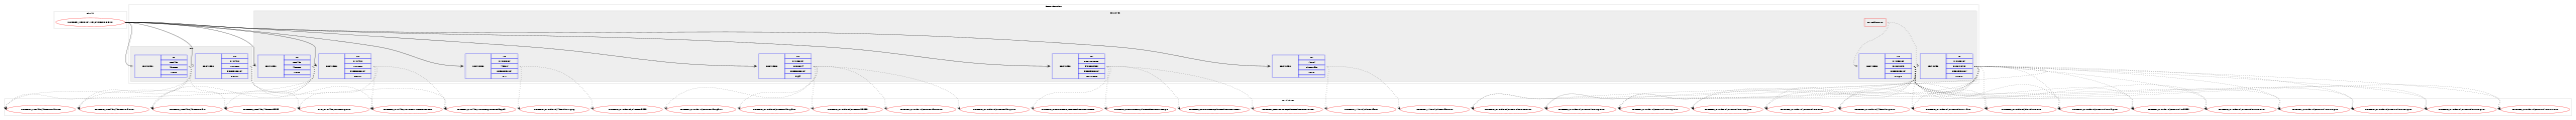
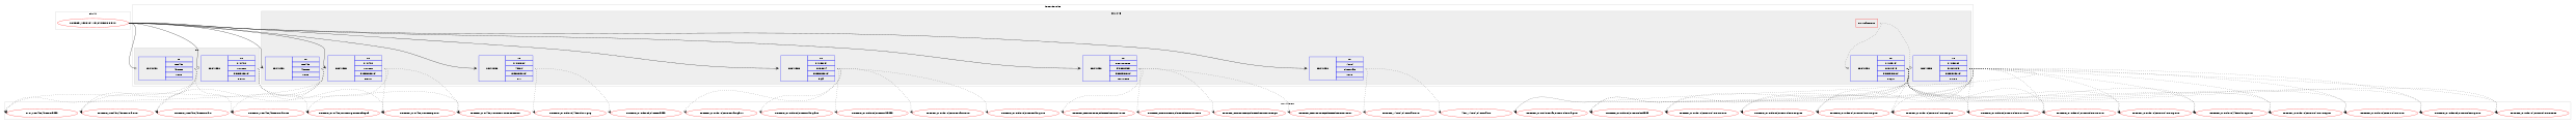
  digraph {
    compound=true
    concentrate=true
    fontname=Helvetica
    fontsize=10
    newrank=true
    rankdir=TB
    ranksep=1.5
    node [color=red fontname=Helvetica fontsize=10]
    edge [arrowhead=vee headport=w style=dotted tailport=e weight=100]
    n1 [label="portage://net-analyzer/pktstat-1.8.5-r1" width=4]
    n2 [color=blue label=<<TABLE BORDER="0" CELLBORDER="1" CELLSPACING="0" CELLPADDING="4" WIDTH="220"><TR><TD ROWSPAN="6" CELLPADDING="30">pack_dep</TD></TR><TR><TD WIDTH="110">no</TD></TR><TR><TD>sys-devel</TD></TR><TR><TD>automake</TD></TR><TR><TD>greaterequal</TD></TR><TR><TD>1.16.1</TD></TR></TABLE>> shape=none]
    n3 [color=blue label=<<TABLE BORDER="0" CELLBORDER="1" CELLSPACING="0" CELLPADDING="4" WIDTH="220"><TR><TD ROWSPAN="6" CELLPADDING="30">pack_dep</TD></TR><TR><TD WIDTH="110">no</TD></TR><TR><TD>sys-devel</TD></TR><TR><TD>automake</TD></TR><TR><TD>greaterequal</TD></TR><TR><TD>1.15.1</TD></TR></TABLE>> shape=none]
    n4 [label=<<TABLE BORDER="0" CELLBORDER="1" CELLSPACING="0" CELLPADDING="4"><TR><TD CELLPADDING="10">any_of_group</TD></TR></TABLE>> shape=none]
    n5 [color=blue label=<<TABLE BORDER="0" CELLBORDER="1" CELLSPACING="0" CELLPADDING="4" WIDTH="220"><TR><TD ROWSPAN="6" CELLPADDING="30">pack_dep</TD></TR><TR><TD WIDTH="110">no</TD></TR><TR><TD>app-portage</TD></TR><TR><TD>elt-patches</TD></TR><TR><TD>greaterequal</TD></TR><TR><TD>20170815</TD></TR></TABLE>> shape=none]
    n6 [color=blue label=<<TABLE BORDER="0" CELLBORDER="1" CELLSPACING="0" CELLPADDING="4" WIDTH="220"><TR><TD ROWSPAN="6" CELLPADDING="30">pack_dep</TD></TR><TR><TD WIDTH="110">no</TD></TR><TR><TD>net-libs</TD></TR><TR><TD>libpcap</TD></TR><TR><TD>none</TD></TR><TR><TD></TD></TR></TABLE>> shape=none]
    n7 [color=blue label=<<TABLE BORDER="0" CELLBORDER="1" CELLSPACING="0" CELLPADDING="4" WIDTH="220"><TR><TD ROWSPAN="6" CELLPADDING="30">pack_dep</TD></TR><TR><TD WIDTH="110">no</TD></TR><TR><TD>sys-devel</TD></TR><TR><TD>autoconf</TD></TR><TR><TD>greaterequal</TD></TR><TR><TD>2.69</TD></TR></TABLE>> shape=none]
    n8 [color=blue label=<<TABLE BORDER="0" CELLBORDER="1" CELLSPACING="0" CELLPADDING="4" WIDTH="220"><TR><TD ROWSPAN="6" CELLPADDING="30">pack_dep</TD></TR><TR><TD WIDTH="110">no</TD></TR><TR><TD>sys-devel</TD></TR><TR><TD>libtool</TD></TR><TR><TD>greaterequal</TD></TR><TR><TD>2.4</TD></TR></TABLE>> shape=none]
    n9 [color=blue label=<<TABLE BORDER="0" CELLBORDER="1" CELLSPACING="0" CELLPADDING="4" WIDTH="220"><TR><TD ROWSPAN="6" CELLPADDING="30">pack_dep</TD></TR><TR><TD WIDTH="110">no</TD></TR><TR><TD>sys-libs</TD></TR><TR><TD>ncurses</TD></TR><TR><TD>greaterequal</TD></TR><TR><TD>5.3-r1</TD></TR></TABLE>> shape=none]
    n10 [color=blue label=<<TABLE BORDER="0" CELLBORDER="1" CELLSPACING="0" CELLPADDING="4" WIDTH="220"><TR><TD ROWSPAN="6" CELLPADDING="30">pack_dep</TD></TR><TR><TD WIDTH="110">no</TD></TR><TR><TD>virtual</TD></TR><TR><TD>pkgconfig</TD></TR><TR><TD>none</TD></TR><TR><TD></TD></TR></TABLE>> shape=none]
    n11 [color=blue label=<<TABLE BORDER="0" CELLBORDER="1" CELLSPACING="0" CELLPADDING="4" WIDTH="220"><TR><TD ROWSPAN="6" CELLPADDING="30">pack_dep</TD></TR><TR><TD WIDTH="110">no</TD></TR><TR><TD>net-libs</TD></TR><TR><TD>libpcap</TD></TR><TR><TD>none</TD></TR><TR><TD></TD></TR></TABLE>> shape=none]
    n12 [color=blue label=<<TABLE BORDER="0" CELLBORDER="1" CELLSPACING="0" CELLPADDING="4" WIDTH="220"><TR><TD ROWSPAN="6" CELLPADDING="30">pack_dep</TD></TR><TR><TD WIDTH="110">no</TD></TR><TR><TD>sys-libs</TD></TR><TR><TD>ncurses</TD></TR><TR><TD>greaterequal</TD></TR><TR><TD>5.3-r1</TD></TR></TABLE>> shape=none]
    n13 [label="portage://sys-devel/automake-9999" width=4]
-   n14 [label="portage://sys-devel/automake-1.9.6-r5" width=4]
-   n15 [label="portage://sys-devel/devel-1.8.5-r5" width=4]
-   n16 [label="portage://sys-devel/automake-1.7.9-r3" width=4]
-   n17 [label="portage://sys-devel/libtool-1.6.3-r2" width=4]
+   n14 [label="portage://sys-pkgconfig/automake-1.9.6-r5" width=4]
+   n15 [label="portage://sys-devel/automake-1.8.5-r5" width=4]
+   n17 [label="portage://sys-devel/automake-1.6.3-r2" width=4]
    n18 [label="portage://sys-devel/automake-1.5-r2" width=4]
    n19 [label="portage://sys-devel/automake-1.4_p6-r2" width=4]
-   n20 [label="portage://sys-devel/automake-1.16.1-r2" width=4]
+   n20 [label="portage://sys-devel/libtool-1.16.1-r2" width=4]
    n21 [label="portage://sys-devel/automake-1.16.1-r1" width=4]
    n22 [label="portage://sys-devel/automake-1.15.1-r2" width=4]
    n23 [label="portage://sys-devel/automake-1.14.1-r2" width=4]
    n24 [label="portage://sys-devel/automake-1.13.6-r2" width=4]
    n25 [label="portage://sys-devel/automake-1.12.6-r2" width=4]
    n26 [label="portage://sys-devel/automake-1.11.6-r3" width=4]
    n27 [label="portage://sys-devel/automake-1.10.3-r3" width=4]
    n28 [label="portage://app-portage/elt-patches-20170826.1" width=4]
-   n29 [label="portage://app-portage/net-patches-20170815" width=4]
+   n29 [label="portage://app-portage/elt-patches-20170815" width=4]
    n30 [label="portage://app-portage/elt-patches-20170422" width=4]
    n31 [label="portage://app-portage/elt-patches-20170317" width=4]
-   n32 [label="portage://net-libs/libpcap-9999" width=4]
+   n32 [label="sys://net-libs/libpcap-9999" width=4]
    n33 [label="portage://net-libs/libpcap-1.9.1-r3" width=4]
    n34 [label="portage://net-libs/libpcap-1.9.1-r2" width=4]
    n35 [label="portage://net-libs/libpcap-1.9.1" width=4]
    n36 [label="portage://sys-devel/autoconf-9999" width=4]
    n37 [label="portage://sys-devel/autoconf-2.69-r5" width=4]
    n38 [label="portage://sys-devel/autoconf-2.69-r4" width=4]
    n39 [label="portage://sys-devel/autoconf-2.64-r1" width=4]
    n40 [label="portage://sys-devel/autoconf-2.13-r1" width=4]
-   n41 [label="sys://sys-libs/ncurses-6.2-r1" width=4]
+   n41 [label="portage://sys-libs/ncurses-6.2-r1" width=4]
    n42 [label="portage://sys-libs/ncurses-6.1_p20190609" width=4]
    n43 [label="portage://sys-libs/ncurses-7.1_p20181020" width=4]
    n44 [label="portage://sys-devel/pktstat-9999" width=4]
    n45 [label="portage://sys-devel/libtool-2.4.6-r6" width=4]
-   n46 [label="portage://virtual/pkgconfig-1" width=4]
+   n46 [label="libs://virtual/pkgconfig-1" width=4]
    n47 [label="portage://virtual/pkgconfig-0-r1" width=4]
    subgraph cluster_1 {
      color=gray
      label=<<i>ebuild</i>>
      rank=same
      n1
    }
    subgraph cluster_2 {
      color=gray
      label=<<i>dependencies</i>>
      subgraph cluster_3 {
        color=gray
        fillcolor="#eeeeee"
        label=<<i>compile</i>>
        style=filled
        subgraph sub_4 {
          color=gray
          fillcolor="#eeeeee"
          label=<<i>compile</i>>
          style=filled
          n4
          subgraph sub_5 {
            color=gray
            fillcolor="#eeeeee"
            label=<<i>compile</i>>
            style=filled
            n2
          }
          subgraph sub_6 {
            color=gray
            fillcolor="#eeeeee"
            label=<<i>compile</i>>
            style=filled
            n3
          }
        }
        subgraph sub_7 {
          color=gray
          fillcolor="#eeeeee"
          label=<<i>compile</i>>
          style=filled
          n5
        }
        subgraph sub_8 {
          color=gray
          fillcolor="#eeeeee"
          label=<<i>compile</i>>
          style=filled
          n6
        }
        subgraph sub_9 {
          color=gray
          fillcolor="#eeeeee"
          label=<<i>compile</i>>
          style=filled
          n7
        }
        subgraph sub_10 {
          color=gray
          fillcolor="#eeeeee"
          label=<<i>compile</i>>
          style=filled
          n8
        }
        subgraph sub_11 {
          color=gray
          fillcolor="#eeeeee"
          label=<<i>compile</i>>
          style=filled
          n9
        }
        subgraph sub_12 {
          color=gray
          fillcolor="#eeeeee"
          label=<<i>compile</i>>
          style=filled
          n10
        }
      }
      subgraph cluster_13 {
        color=gray
        fillcolor="#eeeeee"
        label=<<i>compile and run</i>>
        style=filled
      }
      subgraph cluster_14 {
        color=gray
        fillcolor="#eeeeee"
        label=<<i>run</i>>
        style=filled
        subgraph sub_15 {
          color=gray
          fillcolor="#eeeeee"
          label=<<i>run</i>>
          style=filled
          n11
        }
        subgraph sub_16 {
          color=gray
          fillcolor="#eeeeee"
          label=<<i>run</i>>
          style=filled
          n12
        }
      }
    }
    subgraph cluster_17 {
      color=gray
      label=<<i>candidates</i>>
      rank=same
      subgraph sub_18 {
        color=black
        label=<<i>candidates</i>>
        nodesep=1
        rank=same
        n13
        n14
        n15
-       n16
        n17
        n18
        n19
        n20
        n21
        n22
        n23
        n24
        n25
        n26
        n27
      }
      subgraph sub_19 {
        color=black
        label=<<i>candidates</i>>
        nodesep=1
        rank=same
        n13
        n14
        n15
-       n16
        n17
        n18
        n19
        n20
        n21
        n22
        n23
        n24
        n25
        n26
        n27
      }
      subgraph sub_20 {
        color=black
        label=<<i>candidates</i>>
        nodesep=1
        rank=same
        n28
        n29
        n30
        n31
      }
      subgraph sub_21 {
        color=black
        label=<<i>candidates</i>>
        nodesep=1
        rank=same
        n32
        n33
        n34
        n35
      }
      subgraph sub_22 {
        color=black
        label=<<i>candidates</i>>
        nodesep=1
        rank=same
        n36
        n37
        n38
        n39
        n40
      }
      subgraph sub_23 {
        color=black
        label=<<i>candidates</i>>
        nodesep=1
        rank=same
        n41
        n42
        n43
      }
      subgraph sub_24 {
        color=black
        label=<<i>candidates</i>>
        nodesep=1
        rank=same
        n44
        n45
      }
      subgraph sub_25 {
        color=black
        label=<<i>candidates</i>>
        nodesep=1
        rank=same
        n46
        n47
      }
      subgraph sub_26 {
        color=black
        label=<<i>candidates</i>>
        nodesep=1
        rank=same
        n32
        n33
        n34
        n35
      }
      subgraph sub_27 {
        color=black
        label=<<i>candidates</i>>
        nodesep=1
        rank=same
        n41
        n42
        n43
      }
    }
    n1 -> n5 [style=solid weight=20]
    n1 -> n6 [style=solid weight=20]
    n1 -> n7 [style=solid weight=20]
    n1 -> n8 [style=solid weight=20]
    n1 -> n9 [style=solid weight=20]
    n1 -> n10 [style=solid weight=20]
    n1 -> n11 [arrowhead=odot style=solid weight=20]
    n1 -> n12 [arrowhead=odot style=solid weight=20]
    n2 -> n13
    n2 -> n14
    n2 -> n15
-   n2 -> n16
    n2 -> n17
    n2 -> n18
    n2 -> n19
    n2 -> n20
    n2 -> n21
    n2 -> n22
    n2 -> n23
    n2 -> n24
    n2 -> n25
    n2 -> n26
    n2 -> n27
    n3 -> n13
    n3 -> n14
    n3 -> n15
-   n3 -> n16
    n3 -> n17
    n3 -> n18
    n3 -> n19
    n3 -> n20
    n3 -> n21
    n3 -> n22
    n3 -> n23
    n3 -> n24
    n3 -> n25
    n3 -> n26
    n3 -> n27
    n4 -> n2 [arrowhead=oinv weight=20]
    n4 -> n3 [arrowhead=oinv weight=20]
    n5 -> n28
    n5 -> n29
    n5 -> n30
    n5 -> n31
    n6 -> n32
    n6 -> n33
    n6 -> n34
    n6 -> n35
    n7 -> n36
    n7 -> n37
    n7 -> n38
    n7 -> n39
    n7 -> n40
    n8 -> n44
    n8 -> n45
    n9 -> n41
    n9 -> n42
    n9 -> n43
    n10 -> n46
    n10 -> n47
    n11 -> n32
    n11 -> n33
    n11 -> n34
    n11 -> n35
    n12 -> n41
    n12 -> n42
    n12 -> n43
  }
